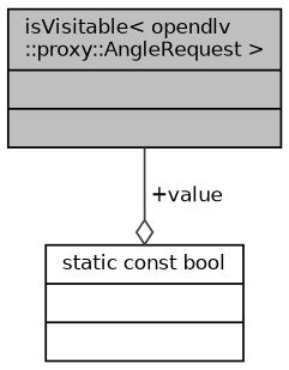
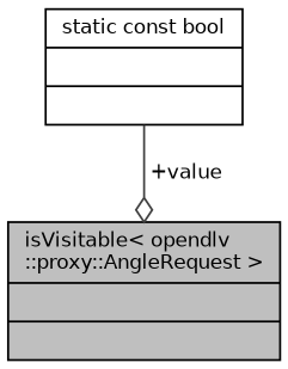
  digraph {
    node [color=black fontname=Helvetica fontsize=10 shape=record style=filled]
    n1 [fillcolor=grey75 fontcolor=black height=0.2 label="{isVisitable\< opendlv\l::proxy::AngleRequest \>\n||}" width=0.4]
    n2 [fillcolor=white height=0.2 label="{static const bool\n||}" width=0.4]
-   n1 -> n2 [arrowhead=odiamond color=grey25 fontname=Helvetica fontsize=10 label=" +value" labelfontname=Helvetica labelfontsize=10 style=solid]
+   n2 -> n1 [arrowhead=odiamond color=grey25 fontname=Helvetica fontsize=10 label=" +value" labelfontname=Helvetica labelfontsize=10 style=solid]
  }
